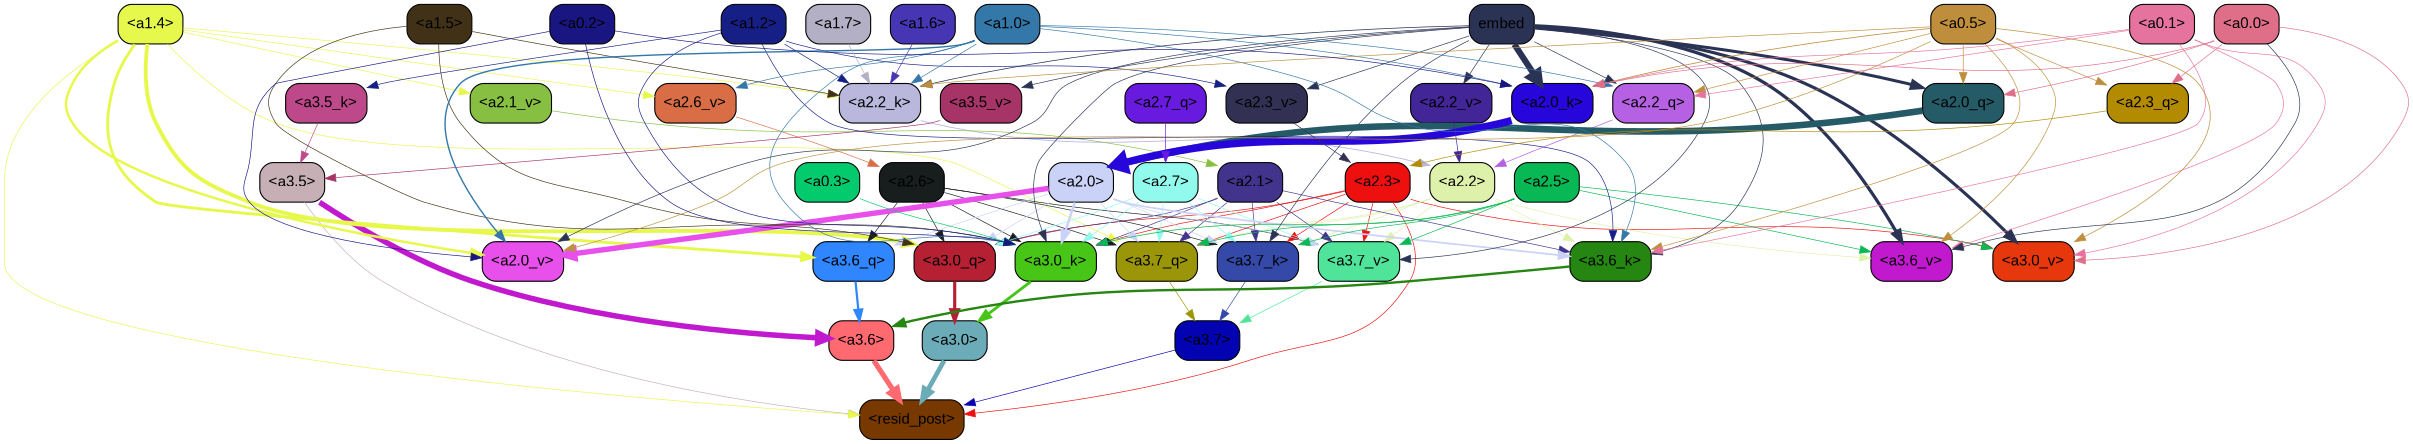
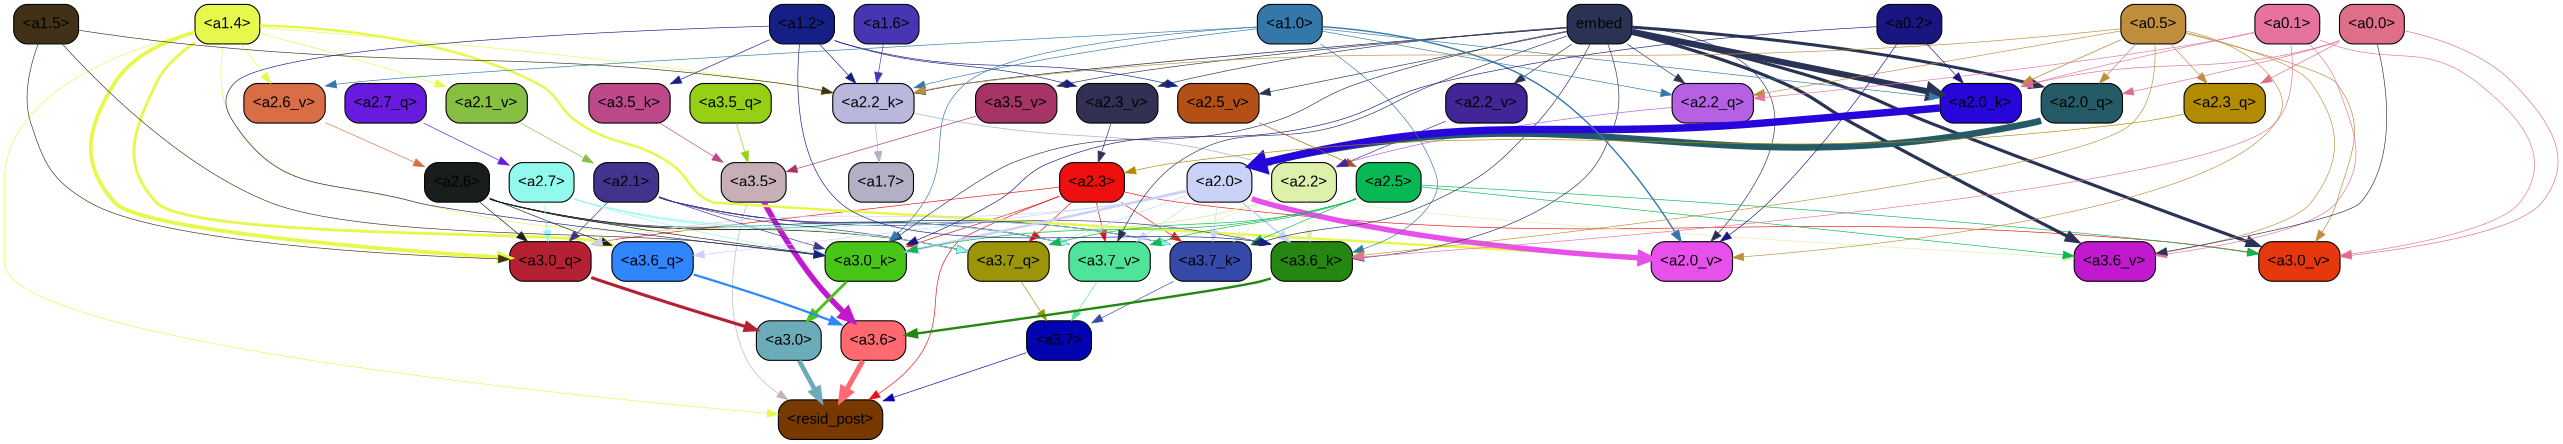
  strict digraph {
    fontname="Liberation Sans"
    splines=true
    node [color=black fontname="Liberation Sans" shape=box style="filled, rounded"]
    edge [color="#2b3355" fontname="Liberation Sans" penwidth=0.6]
    "<a3.7>" [fillcolor="#0303b2"]
    "<resid_post>" [fillcolor="#773900"]
    "<a3.6>" [fillcolor="#ff6970"]
    "<a3.5>" [fillcolor="#c6afb5"]
    "<a3.0>" [fillcolor="#6cacb9"]
    "<a2.3>" [fillcolor="#ee0f0f"]
    "<a3.7_q>" [fillcolor="#9b9509"]
    "<a3.0_q>" [fillcolor="#b52132"]
    "<a3.7_k>" [fillcolor="#3549a8"]
    "<a3.0_k>" [fillcolor="#47c617"]
    "<a3.7_v>" [fillcolor="#50e49a"]
    "<a3.0_v>" [fillcolor="#e7370c"]
    "<a1.4>" [fillcolor="#e7f84c"]
    "<a3.6_q>" [fillcolor="#2f86fe"]
    "<a2.2_k>" [fillcolor="#b9b7db"]
    "<a2.6_v>" [fillcolor="#d96e46"]
    "<a2.1_v>" [fillcolor="#86bf42"]
    "<a2.0_v>" [fillcolor="#e750eb"]
    "<a2.2>" [fillcolor="#def1ab"]
    "<a2.6>" [fillcolor="#181d1d"]
    "<a2.1>" [fillcolor="#42348d"]
    "<a3.6_k>" [fillcolor="#258611"]
    "<a3.6_v>" [fillcolor="#c119ce"]
    "<a2.7>" [fillcolor="#91faec"]
    "<a2.0>" [fillcolor="#cad2f7"]
+   "<a3.5_q>" [fillcolor="#95d014"]
    "<a3.5_k>" [fillcolor="#bd498a"]
    "<a3.5_v>" [fillcolor="#a63467"]
    "<a2.5>" [fillcolor="#08b854"]
    "<a1.5>" [fillcolor="#413217"]
    embed [fillcolor="#2b3355"]
    "<a2.2_q>" [fillcolor="#b660e3"]
    "<a2.0_q>" [fillcolor="#255a67"]
    "<a2.0_k>" [fillcolor="#2706dc"]
+   "<a2.5_v>" [fillcolor="#b45016"]
    "<a2.3_v>" [fillcolor="#333153"]
    "<a2.2_v>" [fillcolor="#422597"]
    "<a1.2>" [fillcolor="#161f86"]
    "<a1.0>" [fillcolor="#3478aa"]
    "<a0.5>" [fillcolor="#be8e3c"]
    "<a2.3_q>" [fillcolor="#b38b01"]
    "<a0.1>" [fillcolor="#e6739d"]
-   "<a0.3>" [fillcolor="#02ca6d"]
    "<a0.2>" [fillcolor="#191681"]
    "<a0.0>" [fillcolor="#df6e89"]
    "<a2.7_q>" [fillcolor="#681ade"]
    "<a1.7>" [fillcolor="#b3afc4"]
    "<a1.6>" [fillcolor="#4636b4"]
    "<a3.7>" -> "<resid_post>" [color="#0303b2"]
    "<a3.6>" -> "<resid_post>" [color="#ff6970" penwidth=4.6696330308914185]
    "<a3.5>" -> "<resid_post>" [color="#c6afb5"]
    "<a3.5>" -> "<a3.6>" [color="#c119ce" penwidth=5.002329230308533]
    "<a3.0>" -> "<resid_post>" [color="#6cacb9" penwidth=4.282557368278503]
    "<a2.3>" -> "<resid_post>" [color="#ee0f0f"]
    "<a2.3>" -> "<a3.7_q>" [color="#ee0f0f"]
    "<a2.3>" -> "<a3.0_q>" [color="#ee0f0f"]
    "<a2.3>" -> "<a3.7_k>" [color="#ee0f0f"]
    "<a2.3>" -> "<a3.0_k>" [color="#ee0f0f"]
    "<a2.3>" -> "<a3.7_v>" [color="#ee0f0f"]
    "<a2.3>" -> "<a3.0_v>" [color="#ee0f0f"]
    "<a3.7_q>" -> "<a3.7>" [color="#9b9509"]
    "<a3.0_q>" -> "<a3.0>" [color="#b52132" penwidth=2.8638100624084473]
    "<a3.7_k>" -> "<a3.7>" [color="#3549a8"]
    "<a3.0_k>" -> "<a3.0>" [color="#47c617" penwidth=2.6274144649505615]
    "<a3.7_v>" -> "<a3.7>" [color="#50e49a"]
    "<a1.4>" -> "<resid_post>" [color="#e7f84c"]
    "<a1.4>" -> "<a3.7_q>" [color="#e7f84c"]
    "<a1.4>" -> "<a3.0_q>" [color="#e7f84c" penwidth=3.4971605762839317]
    "<a1.4>" -> "<a3.6_q>" [color="#e7f84c" penwidth=2.6073555648326874]
    "<a1.4>" -> "<a2.2_k>" [color="#e7f84c"]
    "<a1.4>" -> "<a2.6_v>" [color="#e7f84c"]
    "<a1.4>" -> "<a2.1_v>" [color="#e7f84c"]
    "<a1.4>" -> "<a2.0_v>" [color="#e7f84c" penwidth=2.268670678138733]
    "<a3.6_q>" -> "<a3.6>" [color="#2f86fe" penwidth=2.03758105635643]
    "<a2.2_k>" -> "<a2.2>" [color="#b9b7db" penwidth=0.7764816284179688]
    "<a2.6_v>" -> "<a2.6>" [color="#d96e46"]
    "<a2.1_v>" -> "<a2.1>" [color="#86bf42"]
    "<a2.2>" -> "<a3.7_q>" [color="#def1ab"]
    "<a2.2>" -> "<a3.7_k>" [color="#def1ab"]
    "<a2.2>" -> "<a3.0_k>" [color="#def1ab"]
    "<a2.2>" -> "<a3.7_v>" [color="#def1ab"]
    "<a2.2>" -> "<a3.6_k>" [color="#def1ab"]
    "<a2.2>" -> "<a3.6_v>" [color="#def1ab"]
    "<a2.6>" -> "<a3.7_q>" [color="#181d1d"]
    "<a2.6>" -> "<a3.0_q>" [color="#181d1d"]
    "<a2.6>" -> "<a3.7_k>" [color="#181d1d"]
    "<a2.6>" -> "<a3.0_k>" [color="#181d1d"]
    "<a2.6>" -> "<a3.7_v>" [color="#181d1d"]
    "<a2.6>" -> "<a3.6_q>" [color="#181d1d"]
    "<a2.1>" -> "<a3.7_q>" [color="#42348d"]
    "<a2.1>" -> "<a3.0_q>" [color="#42348d"]
    "<a2.1>" -> "<a3.7_k>" [color="#42348d"]
    "<a2.1>" -> "<a3.0_k>" [color="#42348d"]
    "<a2.1>" -> "<a3.7_v>" [color="#42348d"]
    "<a2.1>" -> "<a3.6_k>" [color="#42348d"]
    "<a3.6_k>" -> "<a3.6>" [color="#258611" penwidth=2.174198240041733]
    "<a2.7>" -> "<a3.7_q>" [color="#91faec"]
    "<a2.7>" -> "<a3.0_q>" [color="#91faec"]
    "<a2.7>" -> "<a3.7_k>" [color="#91faec"]
    "<a2.7>" -> "<a3.0_k>" [color="#91faec"]
    "<a2.7>" -> "<a3.7_v>" [color="#91faec"]
    "<a2.0>" -> "<a3.7_q>" [color="#cad2f7"]
    "<a2.0>" -> "<a3.0_q>" [color="#cad2f7"]
    "<a2.0>" -> "<a3.7_k>" [color="#cad2f7"]
    "<a2.0>" -> "<a3.0_k>" [color="#cad2f7" penwidth=2.270527422428131]
    "<a2.0>" -> "<a3.7_v>" [color="#cad2f7"]
    "<a2.0>" -> "<a3.6_q>" [color="#cad2f7"]
    "<a2.0>" -> "<a2.0_v>" [color="#e750eb" penwidth=4.906715989112854]
    "<a2.0>" -> "<a3.6_k>" [color="#cad2f7" penwidth=1.5568191409111023]
+   "<a3.5_q>" -> "<a3.5>" [color="#95d014"]
    "<a3.5_k>" -> "<a3.5>" [color="#bd498a"]
    "<a3.5_v>" -> "<a3.5>" [color="#a63467"]
    "<a2.5>" -> "<a3.7_q>" [color="#08b854"]
    "<a2.5>" -> "<a3.7_k>" [color="#08b854"]
    "<a2.5>" -> "<a3.0_k>" [color="#08b854"]
    "<a2.5>" -> "<a3.7_v>" [color="#08b854"]
    "<a2.5>" -> "<a3.0_v>" [color="#08b854"]
    "<a2.5>" -> "<a3.6_v>" [color="#08b854"]
    "<a1.5>" -> "<a3.0_q>" [color="#413217"]
    "<a1.5>" -> "<a3.0_k>" [color="#413217"]
    "<a1.5>" -> "<a2.2_k>" [color="#413217"]
    embed -> "<a3.7_k>"
    embed -> "<a3.0_k>"
    embed -> "<a3.7_v>"
    embed -> "<a3.0_v>" [penwidth=2.8686431646347046]
    embed -> "<a2.2_k>" [penwidth=0.67606520652771]
    embed -> "<a2.0_v>"
    embed -> "<a3.6_k>"
    embed -> "<a3.6_v>" [penwidth=2.9588699340820312]
    embed -> "<a3.5_v>"
    embed -> "<a2.2_q>"
    embed -> "<a2.0_q>" [penwidth=2.7617180347442627]
    embed -> "<a2.0_k>" [penwidth=5.615107178688049]
+   embed -> "<a2.5_v>"
    embed -> "<a2.3_v>"
    embed -> "<a2.2_v>"
    "<a2.2_q>" -> "<a2.2>" [color="#b660e3" penwidth=0.6340763568878174]
    "<a2.0_q>" -> "<a2.0>" [color="#255a67" penwidth=6.0160088539123535]
    "<a2.0_k>" -> "<a2.0>" [color="#2706dc" penwidth=6.773025274276733]
+   "<a2.5_v>" -> "<a2.5>" [color="#b45016"]
    "<a2.3_v>" -> "<a2.3>" [color="#333153"]
    "<a2.2_v>" -> "<a2.2>" [color="#422597"]
    "<a1.2>" -> "<a3.0_k>" [color="#161f86"]
    "<a1.2>" -> "<a2.2_k>" [color="#161f86"]
    "<a1.2>" -> "<a3.6_k>" [color="#161f86"]
    "<a1.2>" -> "<a3.5_k>" [color="#161f86"]
+   "<a1.2>" -> "<a2.5_v>" [color="#161f86"]
    "<a1.2>" -> "<a2.3_v>" [color="#161f86"]
    "<a1.0>" -> "<a3.0_k>" [color="#3478aa"]
    "<a1.0>" -> "<a2.2_k>" [color="#3478aa"]
    "<a1.0>" -> "<a2.6_v>" [color="#3478aa"]
    "<a1.0>" -> "<a2.0_v>" [color="#3478aa" penwidth=1.27996826171875]
    "<a1.0>" -> "<a3.6_k>" [color="#3478aa"]
    "<a1.0>" -> "<a2.2_q>" [color="#3478aa"]
    "<a1.0>" -> "<a2.0_k>" [color="#3478aa"]
    "<a0.5>" -> "<a3.0_v>" [color="#be8e3c" penwidth=0.6421224474906921]
    "<a0.5>" -> "<a2.2_k>" [color="#be8e3c"]
    "<a0.5>" -> "<a2.0_v>" [color="#be8e3c"]
    "<a0.5>" -> "<a3.6_k>" [color="#be8e3c"]
    "<a0.5>" -> "<a3.6_v>" [color="#be8e3c"]
    "<a0.5>" -> "<a2.2_q>" [color="#be8e3c"]
    "<a0.5>" -> "<a2.0_q>" [color="#be8e3c"]
    "<a0.5>" -> "<a2.0_k>" [color="#be8e3c" penwidth=0.7151575088500977]
    "<a0.5>" -> "<a2.3_q>" [color="#be8e3c"]
    "<a2.3_q>" -> "<a2.3>" [color="#b38b01"]
    "<a0.1>" -> "<a3.0_v>" [color="#e6739d"]
    "<a0.1>" -> "<a3.6_k>" [color="#e6739d"]
    "<a0.1>" -> "<a3.6_v>" [color="#e6739d"]
    "<a0.1>" -> "<a2.2_q>" [color="#e6739d"]
    "<a0.1>" -> "<a2.0_k>" [color="#e6739d"]
-   "<a0.3>" -> "<a3.0_k>" [color="#02ca6d"]
    "<a0.2>" -> "<a3.0_k>" [color="#191681"]
    "<a0.2>" -> "<a2.0_v>" [color="#191681"]
    "<a0.2>" -> "<a2.0_k>" [color="#191681"]
    "<a0.0>" -> "<a3.0_v>" [color="#df6e89"]
    "<a0.0>" -> "<a3.6_v>"
    "<a0.0>" -> "<a2.0_q>" [color="#df6e89"]
    "<a0.0>" -> "<a2.0_k>" [color="#df6e89"]
    "<a0.0>" -> "<a2.3_q>" [color="#df6e89"]
    "<a2.7_q>" -> "<a2.7>" [color="#681ade"]
-   "<a1.7>" -> "<a2.2_k>" [color="#b3afc4"]
+   "<a2.2_k>" -> "<a1.7>" [color="#b3afc4"]
    "<a1.6>" -> "<a2.2_k>" [color="#4636b4"]
  }
